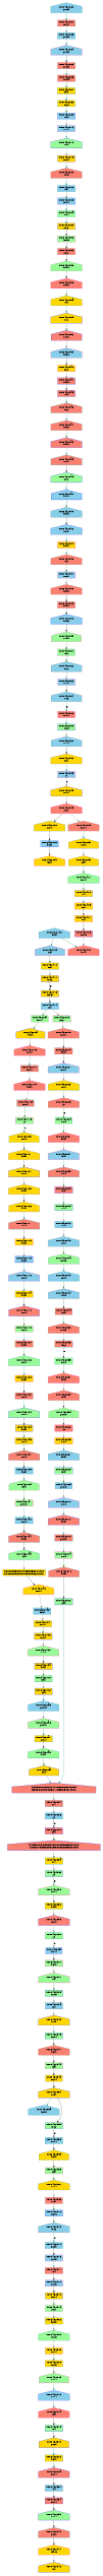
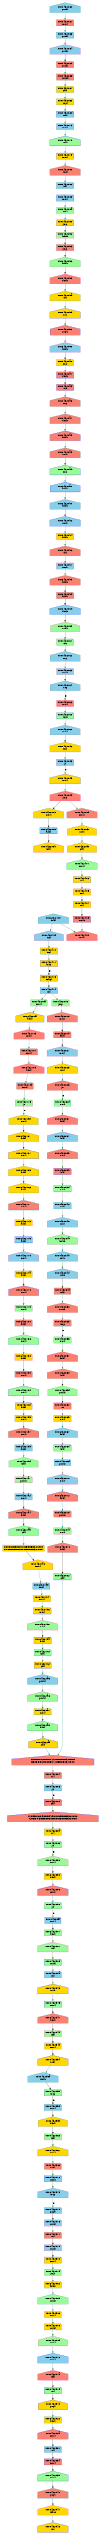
  strict digraph {
    node [color=blue fillcolor=salmon shape=note style=filled]
    edge [color=black]
    n1 [color=teal fillcolor=gold label="0x0043295f\naddl" shape=house]
    n2 [color=deeppink fillcolor=palegreen label="0x00432965\nleal"]
    n3 [color=teal fillcolor=gold label="0x00432967\nmovl" shape=house]
    n4 [color=gray40 label="0x0043296c\nsubl"]
    n5 [color=deeppink fillcolor=skyblue label="0x00432979\npushl"]
    n6 [fillcolor=gold label="0x0043297c\nmovl"]
    n7 [color=gray40 fillcolor=palegreen label="0x0043297f\njmp"]
    n8 [color=teal fillcolor=gold label="0x00432982\naddb"]
    n9 [fillcolor=skyblue label="0x004320ae\naddb" shape=house]
    n10 [color=gray40 fillcolor=skyblue label="0x004320b0\naddb" shape=house]
    n11 [fillcolor=skyblue label="0x004320b2\nxorb" shape=house]
    n12 [color=deeppink fillcolor=gold label="0x004320b4\naddb"]
    n13 [color=teal fillcolor=skyblue label="0x0043284b\nxorb" shape=house]
    n14 [color=gray40 fillcolor=skyblue label="0x0043284d\nsubb" shape=house]
    n15 [color=gray40 label="0x0043284f\nrolb"]
    n16 [color=gray40 label="0x00432852\nstosb" shape=house]
    n17 [color=deeppink fillcolor=palegreen label="0x0043294d\nleal"]
    n18 [color=gray40 fillcolor=gold label="0x0043294f\nmovl"]
    n19 [fillcolor=gold label="0x00432954\nsubl" shape=house]
    n20 [color=teal fillcolor=skyblue label="0x0043295a\nstosb" shape=house]
    n21 [color=deeppink label="0x004320db\njmp" shape=house]
    n22 [color=teal fillcolor=gold label="0x004320e3\nmovl" shape=house]
    n23 [color=gray40 label="0x004320ed\nmovl" shape=house]
    n24 [fillcolor=skyblue label="0x004320e5\naddl"]
    n25 [color=deeppink fillcolor=gold label="0x004320eb\nleal" shape=house]
    n26 [color=teal fillcolor=palegreen label="0x00432855\nmovl"]
    n27 [color=deeppink label="0x00432857\naddl" shape=house]
    n28 [color=gray40 label="0x0043285d\nleal" shape=house]
    n29 [color=gray40 fillcolor=palegreen label="0x0043285f\npushl" shape=house]
    n30 [color=teal fillcolor=skyblue label="0x00432086\nleal"]
    n31 [fillcolor=skyblue label="0x00432088\nmovl"]
    n32 [color=teal fillcolor=palegreen label="0x0043208a\nxorl"]
    n33 [fillcolor=gold label="0x0043208c\njmp"]
    n34 [fillcolor=palegreen label="0x0043295b\nloop"]
    n35 [color=teal fillcolor=skyblue label="0x0043295d\nmovl"]
    n36 [color=deeppink label="0x00432860\nret"]
    n37 [color=deeppink fillcolor=gold label="0x00432865\nmovl"]
    n38 [fillcolor=skyblue label="0x00432972\nstosb"]
    n39 [color=teal label="0x00432171\nmovl" shape=house]
    n40 [color=deeppink fillcolor=gold label="0x00432173\naddl"]
    n41 [fillcolor=skyblue label="0x00432175\naddl"]
    n42 [color=deeppink fillcolor=skyblue label="0x00432178\nmovl" shape=house]
    n43 [fillcolor=gold label="0x0043207e\nmovl"]
    n44 [color=gray40 label="0x00432080\naddl" shape=house]
    n45 [color=gray40 label="0x00432061\nmovl"]
    n46 [color=teal fillcolor=skyblue label="0x00432063\npushl"]
    n47 [color=deeppink fillcolor=skyblue label="0x00432064\npushl" shape=house]
    n48 [color=gray40 label="0x00432065\npushl"]
    n49 [color=deeppink fillcolor=skyblue label="0x0043209e\naddb" shape=house]
    n50 [color=deeppink fillcolor=gold label="0x004320a0\nnop"]
    n51 [label="0x004320a1\ndecb"]
    n52 [label="0x004320a3\nrolb"]
    n53 [color=deeppink fillcolor=palegreen label="0x00432907\nleal" shape=house]
    n54 [fillcolor=palegreen label="0x00432909\npushl"]
    n55 [color=gray40 fillcolor=skyblue label="0x0043290a\nret"]
    n56 [fillcolor=gold label="0x00432943\nxorb" shape=house]
    n57 [color=teal fillcolor=skyblue label="0x00432886\nje"]
    n58 [label="0x00432888\ncall"]
    n59 [label="ISDEBUGGERPRESENT_KERNEL32_DLL\nISDEBUGGERPRESENT-KERNEL32-DLL" shape=house]
    n60 [color=teal fillcolor=gold label="0x0043288a\norl"]
    n61 [color=gray40 fillcolor=skyblue label="0x004320ce\nmovl" shape=house]
    n62 [color=gray40 fillcolor=gold label="0x004320d2\nincl" shape=house]
    n63 [color=deeppink fillcolor=skyblue label="0x004320d3\njs"]
    n64 [fillcolor=gold label="0x004320d5\nmovl" shape=house]
    n65 [color=gray40 label="0x004320b9\naddb" shape=house]
    n66 [color=gray40 label="0x004320bb\naddb"]
    n67 [fillcolor=skyblue label="0x004320bd\ndecb" shape=house]
    n68 [color=deeppink fillcolor=palegreen label="0x004320bf\nsubb" shape=house]
    n69 [label="GETPROCADDRESS_KERNEL32_DLL\nGETPROCADDRESS-KERNEL32-DLL" shape=house]
    n70 [color=teal label="0x00432884\norl"]
    n71 [fillcolor=palegreen label="0x00432945\nmovl"]
    n72 [color=gray40 label="0x00432947\naddl" shape=house]
    n73 [color=gray40 label="0x004320a7\ndecb" shape=house]
    n74 [label="0x004320a9\naddb" shape=house]
    n75 [color=teal label="0x004320ab\nxorb" shape=house]
    n76 [fillcolor=palegreen label="0x004320ad\nnop" shape=house]
    n77 [color=gray40 label="0x00432093\njmp"]
    n78 [color=gray40 fillcolor=palegreen label="0x00432096\naddb" shape=house]
    n79 [color=deeppink label="0x00432098\ndecb" shape=house]
    n80 [color=teal fillcolor=gold label="0x0043209a\nclc" shape=house]
    n81 [color=gray40 fillcolor=gold label="0x004320f8\ncall" shape=house]
    n82 [color=teal fillcolor=palegreen label="0x00432401\nmovl" shape=house]
    n83 [fillcolor=gold label="0x00432403\nxorl"]
    n84 [color=deeppink fillcolor=gold label="0x00432405\nxorl"]
    n85 [color=gray40 fillcolor=skyblue label="0x00432973\nloop" shape=house]
    n86 [color=teal fillcolor=skyblue label="0x00432975\npopa"]
    n87 [color=deeppink fillcolor=skyblue label="0x00432976\npushl"]
    n88 [color=gray40 label="0x00432977\nxorl"]
    n89 [color=teal fillcolor=skyblue label="0x004321a2\nmovl"]
    n90 [color=teal label="0x004321a4\naddl" shape=house]
    n91 [color=teal fillcolor=palegreen label="0x004321aa\ncall" shape=house]
    n92 [color=gray40 fillcolor=gold label="LOADLIBRARYA_KERNEL32_DLL\nLOADLIBRARYA-KERNEL32-DLL"]
    n93 [color=teal fillcolor=gold label="0x004322a7\nmovl"]
    n94 [color=teal fillcolor=palegreen label="0x004322a9\naddl" shape=house]
    n95 [fillcolor=gold label="0x004322af\ncall" shape=house]
    n96 [color=deeppink fillcolor=palegreen label="0x00432092\nlodsb"]
    n97 [color=deeppink label="0x00432109\naddl" shape=house]
    n98 [color=teal label="0x0043210f\ntestl"]
    n99 [color=deeppink fillcolor=palegreen label="0x00432115\nje"]
    n100 [color=teal fillcolor=gold label="0x0043215f\nmovl" shape=house]
    n101 [fillcolor=gold label="0x0043291f\npopl" shape=house]
    n102 [color=teal fillcolor=gold label="0x00432922\naddl"]
    n103 [label="0x0043292a\nmovl" shape=house]
    n104 [color=gray40 fillcolor=skyblue label="0x00432931\nroll"]
    n105 [fillcolor=palegreen label="0x0043286d\nleal"]
    n106 [color=teal fillcolor=skyblue label="0x0043286f\npushl"]
    n107 [color=deeppink fillcolor=skyblue label="0x00432870\nmovl" shape=house]
    n108 [label="0x00432872\naddl" shape=house]
    n109 [color=deeppink fillcolor=gold label="0x00432941\nleave" shape=house]
    n110 [fillcolor=gold label="0x00432942\nret" shape=house]
    n111 [color=teal fillcolor=palegreen label="0x0043290b\npushl" shape=house]
    n112 [color=deeppink fillcolor=gold label="0x0043290c\nmovl"]
    n113 [color=gray40 fillcolor=gold label="0x0043290e\npushl"]
    n114 [color=deeppink fillcolor=palegreen label="0x0043290f\nmovl" shape=house]
    n115 [color=gray40 label="0x004320b6\nclc" shape=house]
    n116 [color=deeppink fillcolor=skyblue label="0x004320b7\nxorb"]
    n117 [fillcolor=skyblue label="0x004328ff\nmovl"]
    n118 [color=deeppink fillcolor=palegreen label="0x00432901\naddl"]
    n119 [label="0x0043283b\nleal"]
    n120 [fillcolor=palegreen label="0x0043283d\nmovl"]
    n121 [color=teal fillcolor=skyblue label="0x00432842\nsubl"]
    n122 [color=gray40 fillcolor=skyblue label="0x00432848\nxorl" shape=house]
    n123 [color=teal label="0x004320a6\nnop" shape=house]
    n124 [fillcolor=gold label="0x0043209b\nstc" shape=house]
    n125 [label="0x0043209c\nsubb" shape=house]
    n126 [color=deeppink fillcolor=skyblue label="0x00432073\nmovl"]
    n127 [fillcolor=palegreen label="0x00432078\nsubl" shape=house]
    n128 [color=gray40 fillcolor=gold label="0x004320f2\nsubl" shape=house]
    n129 [color=deeppink fillcolor=palegreen label="0x00432890\nmovl" shape=house]
    n130 [color=teal fillcolor=gold label="0x00432892\naddl"]
    n131 [label="0x00432898\ntestl" shape=house]
    n132 [color=teal fillcolor=palegreen label="0x0043289e\nje"]
    n133 [color=teal label="0x00432878\npushl"]
    n134 [color=deeppink fillcolor=palegreen label="0x0043287a\nmovl"]
    n135 [color=teal label="0x0043287c\naddl" shape=house]
    n136 [color=gray40 fillcolor=gold label="0x00432195\nmovl"]
    n137 [color=teal label="0x00432197\nmovl" shape=house]
    n138 [color=teal fillcolor=skyblue label="0x00432199\naddl"]
    n139 [color=gray40 fillcolor=palegreen label="0x0043219f\nleal" shape=house]
    n140 [color=deeppink fillcolor=palegreen label="0x004322a6\npushl" shape=house]
    n141 [color=teal fillcolor=palegreen label="0x00432186\nmovl" shape=house]
    n142 [color=deeppink fillcolor=gold label="0x00432188\naddl"]
    n143 [color=gray40 label="0x0043218b\nmovl"]
    n144 [fillcolor=palegreen label="0x0043218d\nmovl" shape=house]
    n145 [color=gray40 fillcolor=gold label="0x0043216c\naddl" shape=house]
    n146 [color=gray40 fillcolor=palegreen label="0x004320fd\nmovl"]
    n147 [fillcolor=gold label="0x004320ff\naddl" shape=house]
    n148 [color=deeppink label="0x00432105\nmovl" shape=house]
    n149 [color=teal label="0x00432107\nmovl"]
    n150 [color=gray40 fillcolor=palegreen label="0x004320c1\nclc"]
    n151 [color=gray40 fillcolor=skyblue label="0x004320c2\nnop" shape=house]
    n152 [color=deeppink fillcolor=skyblue label="0x0043240f\nincl" shape=house]
    n153 [color=teal fillcolor=gold label="0x00432410\nincl"]
    n154 [fillcolor=gold label="0x00432411\nloop"]
    n155 [fillcolor=gold label="0x00432413\nxchgl"]
    n156 [fillcolor=palegreen label="0x00432882\ncall"]
    n157 [fillcolor=gold label="0x0043218f\naddl"]
    n158 [color=gray40 label="0x00432066\npusha"]
    n159 [color=teal fillcolor=gold label="0x00432067\ncall"]
    n160 [color=teal fillcolor=gold label="0x0043206c\npopl"]
    n161 [color=deeppink label="0x0043291a\nleal" shape=house]
    n162 [fillcolor=palegreen label="0x0043291d\nxorl"]
    n163 [color=gray40 fillcolor=gold label="0x0043217a\naddl"]
    n164 [label="0x0043217c\nmovl" shape=house]
    n165 [color=deeppink fillcolor=palegreen label="0x004321a1\npushl"]
    n166 [color=deeppink fillcolor=skyblue label="0x00432821\nmovl" shape=house]
    n167 [color=teal fillcolor=gold label="0x00432823\nxorl" shape=house]
    n168 [color=gray40 label="0x00432825\nje" shape=house]
    n169 [color=teal fillcolor=palegreen label="0x0043282f\nmovl"]
    n170 [fillcolor=palegreen label="0x0043288c\nje"]
    n171 [color=gray40 fillcolor=skyblue label="0x00432867\naddl" shape=house]
    n172 [fillcolor=skyblue label="0x00432913\nmovl" shape=house]
    n173 [color=deeppink fillcolor=skyblue label="0x004320c3\nstosb"]
    n174 [color=gray40 fillcolor=skyblue label="0x004320c4\nloop" shape=house]
    n175 [color=deeppink label="0x004320c6\nmovl"]
    n176 [fillcolor=palegreen label="0x004320c8\naddl"]
    n177 [fillcolor=gold label="0x004321b6\nmovl"]
    n178 [color=deeppink fillcolor=palegreen label="0x004321b8\nmovl" shape=house]
    n179 [fillcolor=gold label="0x004321ba\naddl"]
    n180 [color=teal fillcolor=palegreen label="0x004321c0\nleal"]
    n181 [color=gray40 fillcolor=palegreen label="0x0043284a\nlodsb" shape=house]
    n182 [color=teal label="0x00432839\nmovl" shape=house]
    n183 [color=deeppink label="0x00432831\naddl" shape=house]
    n184 [color=deeppink fillcolor=skyblue label="0x00432837\nleal" shape=house]
    n185 [color=gray40 label="0x00432180\naddl"]
    n186 [fillcolor=skyblue label="0x0043206d\nsubl"]
    n187 [color=teal fillcolor=skyblue label="0x0043240d\naddl" shape=house]
    n188 [color=deeppink label="0x0043240b\nmull" shape=house]
    n189 [fillcolor=gold label="0x004321c2\ncall"]
    n190 [color=teal fillcolor=skyblue label="0x004322a5\npushl" shape=house]
    n191 [label="0x00432934\nmovl"]
    n192 [fillcolor=palegreen label="0x0043293b\nmovl" shape=house]
    n193 [color=teal label="0x00432940\npopl" shape=house]
    n194 [color=deeppink fillcolor=gold label="0x004321ac\nmovl" shape=house]
    n195 [color=teal fillcolor=skyblue label="0x004321ae\naddl"]
    n196 [color=deeppink fillcolor=palegreen label="0x00432815\njmp"]
    n197 [color=gray40 label="0x00432819\nmovl" shape=house]
    n198 [color=gray40 label="0x0043281b\naddl"]
    n199 [fillcolor=gold label="0x00432167\nmovl" shape=house]
    n200 [color=gray40 fillcolor=gold label="0x00432169\naddl" shape=house]
    n201 [color=gray40 fillcolor=gold label="0x00432161\naddl" shape=house]
    n202 [color=teal fillcolor=skyblue label="0x00432414\nret"]
    n203 [label="0x00432409\nmovb"]
    n204 [color=gray40 fillcolor=gold label="0x004321b4\nmovl"]
    n205 [color=deeppink fillcolor=gold label="0x00432407\nxorl"]
    n206 [color=teal label="0x00432853\nloop"]
    n207 [color=deeppink fillcolor=palegreen label="0x0043217e\nmovl"]
    n208 [color=teal fillcolor=skyblue label="0x00432060\npushl" shape=house]
    n1 -> n2
    n2 -> n3 [color=darkgreen]
    n3 -> n4 [color=gray40]
    n4 -> n38 [color=darkgreen]
    n5 -> n6
    n6 -> n7 [color=darkgreen]
    n7 -> n8 [color=gray40]
    n8 -> n111 [color=gray40]
    n9 -> n10 [color=darkgreen]
    n10 -> n11
    n11 -> n12 [color=teal]
    n12 -> n115 [color=teal]
    n13 -> n14 [color=darkgreen]
    n14 -> n15
    n15 -> n16 [color=teal]
    n16 -> n206 [color=gray40]
    n17 -> n18
    n18 -> n19
    n19 -> n20 [color=teal]
-   n19 -> n34
+   n20 -> n34
    n21 -> n22
    n21 -> n23 [color=gray40]
    n22 -> n24
    n23 -> n128 [color=teal]
    n24 -> n25
    n26 -> n27 [color=darkgreen]
    n27 -> n28 [color=gray40]
    n28 -> n29
    n29 -> n36
-   n30 -> n31 [color=darkgreen]
    n31 -> n32 [color=teal]
    n32 -> n33 [color=teal]
    n33 -> n96
    n34 -> n35 [label=F]
    n35 -> n1
    n36 -> n37 [color=gray40]
    n37 -> n171 [color=teal]
    n38 -> n85 [color=darkgreen]
    n39 -> n40
    n40 -> n41 [color=gray40]
    n41 -> n42 [color=teal]
    n42 -> n163 [color=teal]
    n43 -> n44 [color=teal]
    n44 -> n30 [color=teal]
    n45 -> n46 [color=teal]
    n46 -> n47 [color=teal]
    n47 -> n48
    n48 -> n158 [color=teal]
    n49 -> n50
    n50 -> n51 [color=gray40]
    n51 -> n52
    n52 -> n123 [color=teal]
    n53 -> n54 [color=darkgreen]
    n54 -> n55 [color=gray40]
    n55 -> n56 [color=gray40]
    n56 -> n71 [color=teal]
    n57 -> n58 [label=F]
    n58 -> n59 [color=darkgreen]
    n59 -> n60 [color=darkgreen]
    n60 -> n170 [color=gray40]
    n61 -> n62
    n62 -> n63 [color=teal]
    n63 -> n64 [color=gray40 label=T]
    n64 -> n21 [color=gray40]
    n65 -> n66
    n66 -> n67
    n67 -> n68
    n68 -> n150 [color=darkgreen]
    n69 -> n70 [color=gray40]
    n70 -> n57 [color=gray40]
    n71 -> n72
    n72 -> n17
    n73 -> n74 [color=darkgreen]
    n74 -> n75 [color=teal]
    n75 -> n76
    n76 -> n9 [color=teal]
    n77 -> n78
    n78 -> n79
    n79 -> n80 [color=darkgreen]
    n80 -> n124 [color=teal]
    n81 -> n82 [color=darkgreen]
    n82 -> n83 [color=darkgreen]
    n83 -> n84 [color=teal]
    n84 -> n205
    n85 -> n86 [color=teal label=F]
    n86 -> n87
    n87 -> n88 [color=teal]
    n88 -> n5
    n89 -> n90
    n90 -> n91
    n91 -> n92 [color=gray40]
    n92 -> n194
    n93 -> n94
    n94 -> n95 [color=darkgreen]
    n95 -> n69 [color=teal]
    n96 -> n77
    n97 -> n98 [color=gray40]
    n98 -> n99 [color=darkgreen]
    n99 -> n100 [color=teal label=T]
    n100 -> n201
    n101 -> n102 [color=teal]
    n102 -> n103 [color=darkgreen]
    n103 -> n104
    n104 -> n191
    n105 -> n106 [color=darkgreen]
    n106 -> n107 [color=gray40]
    n107 -> n108 [color=teal]
    n108 -> n133 [color=teal]
    n109 -> n110 [color=gray40]
    n111 -> n112 [color=gray40]
    n112 -> n113 [color=darkgreen]
    n113 -> n114 [color=darkgreen]
    n114 -> n172 [color=teal]
    n115 -> n116 [color=darkgreen]
    n116 -> n65 [color=gray40]
    n117 -> n118
    n118 -> n53 [color=gray40]
    n119 -> n120 [color=darkgreen]
    n120 -> n121 [color=gray40]
    n121 -> n122 [color=gray40]
    n122 -> n181 [color=darkgreen]
    n123 -> n73 [color=teal]
    n124 -> n125 [color=darkgreen]
    n125 -> n49 [color=gray40]
    n126 -> n127 [color=teal]
    n127 -> n43 [color=gray40]
    n128 -> n81 [color=gray40]
    n129 -> n130
    n130 -> n131 [color=gray40]
    n131 -> n132 [color=teal]
    n132 -> n117 [color=gray40 label=T]
    n133 -> n134 [color=teal]
    n134 -> n135 [color=darkgreen]
    n135 -> n156
    n136 -> n137 [color=darkgreen]
    n137 -> n138
    n138 -> n139 [color=teal]
    n139 -> n165 [color=darkgreen]
    n140 -> n93 [color=darkgreen]
    n141 -> n142 [color=teal]
    n142 -> n143
    n143 -> n144 [color=teal]
    n144 -> n157
    n145 -> n39 [color=teal]
    n146 -> n147 [color=darkgreen]
    n147 -> n148 [color=gray40]
    n148 -> n149 [color=teal]
    n149 -> n97 [color=gray40]
    n150 -> n151 [color=darkgreen]
    n151 -> n173 [color=gray40]
    n152 -> n153 [color=darkgreen]
    n153 -> n154 [color=gray40]
    n154 -> n155 [label=F]
    n155 -> n202
    n156 -> n69 [color=teal]
    n157 -> n136 [color=darkgreen]
    n158 -> n159 [color=darkgreen]
    n159 -> n160 [color=teal]
    n160 -> n186 [color=darkgreen]
    n161 -> n162
    n162 -> n101
    n163 -> n164
    n164 -> n207 [color=darkgreen]
    n165 -> n89 [color=teal]
    n166 -> n167 [color=gray40]
    n167 -> n168 [color=teal]
    n168 -> n169 [color=darkgreen label=F]
    n169 -> n183 [color=darkgreen]
    n170 -> n129 [color=darkgreen label=F]
    n171 -> n105 [color=gray40]
    n172 -> n161 [color=teal]
    n173 -> n174
    n174 -> n175 [color=darkgreen label=F]
    n175 -> n176 [color=teal]
    n176 -> n61 [color=gray40]
    n177 -> n178 [color=gray40]
    n178 -> n179
    n179 -> n180 [color=darkgreen]
    n180 -> n189 [color=gray40]
    n181 -> n13 [color=teal]
    n182 -> n119 [color=darkgreen]
    n183 -> n184 [color=gray40]
    n184 -> n182 [color=teal]
    n185 -> n141 [color=darkgreen]
    n186 -> n126 [color=gray40]
    n187 -> n152 [color=teal]
    n187 -> n188 [color=darkgreen]
    n189 -> n190 [color=teal]
    n190 -> n140 [color=gray40]
    n191 -> n192
    n192 -> n193
    n193 -> n109
    n194 -> n195 [color=gray40]
    n195 -> n204 [color=gray40]
    n196 -> n197 [color=gray40]
    n197 -> n198
    n198 -> n166
    n199 -> n200 [color=gray40]
    n200 -> n145
    n201 -> n199
    n202 -> n146 [color=darkgreen]
    n202 -> n196 [color=gray40]
    n203 -> n188 [color=gray40]
    n204 -> n177 [color=darkgreen]
    n205 -> n203
    n206 -> n26 [label=F]
    n207 -> n185 [color=teal]
    n208 -> n45 [color=teal]
  }
